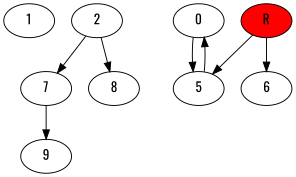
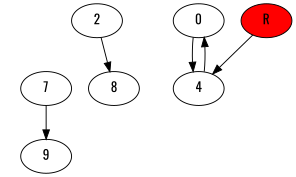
  digraph {
    fontname=Oswald
    node [fontname=Oswald]
    edge [fontname=Oswald]
-   1
    2
    7
    8
    9
    n6 [label=0]
-   4 [label=5]
+   4
    R [fillcolor="#ff0000" style=filled]
-   6
-   2 -> 7
    2 -> 8
    7 -> 9
    n6 -> 4
    4 -> n6
    R -> 4
-   R -> 6
  }
